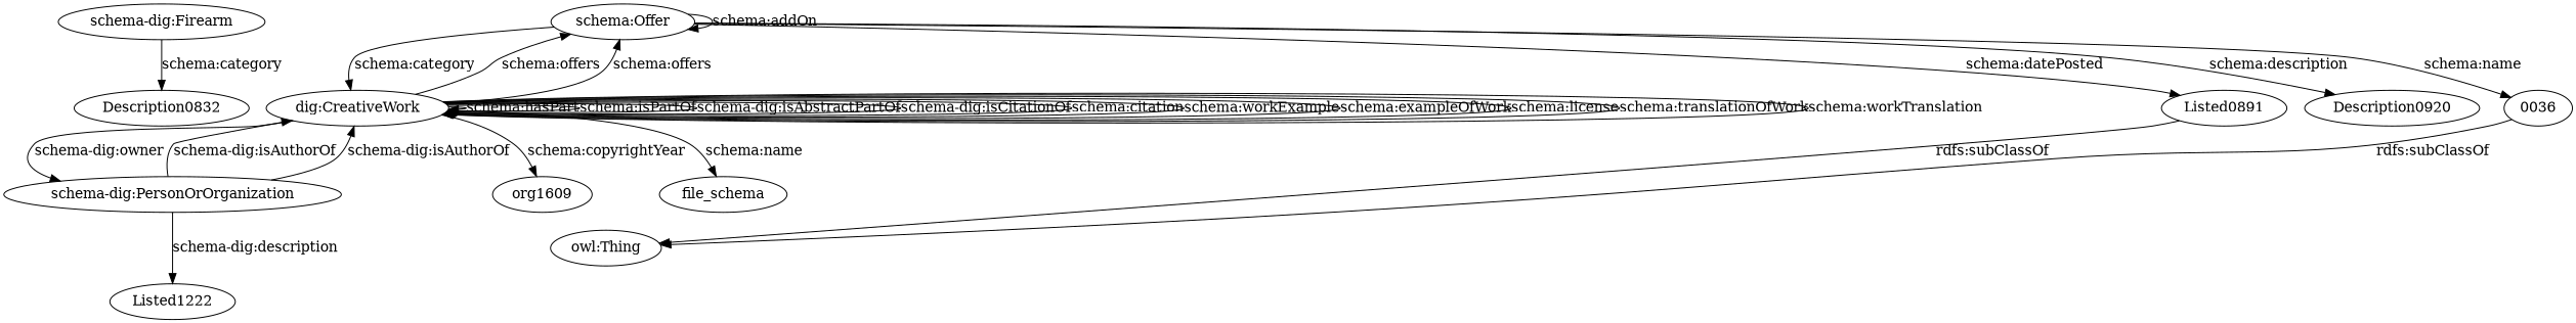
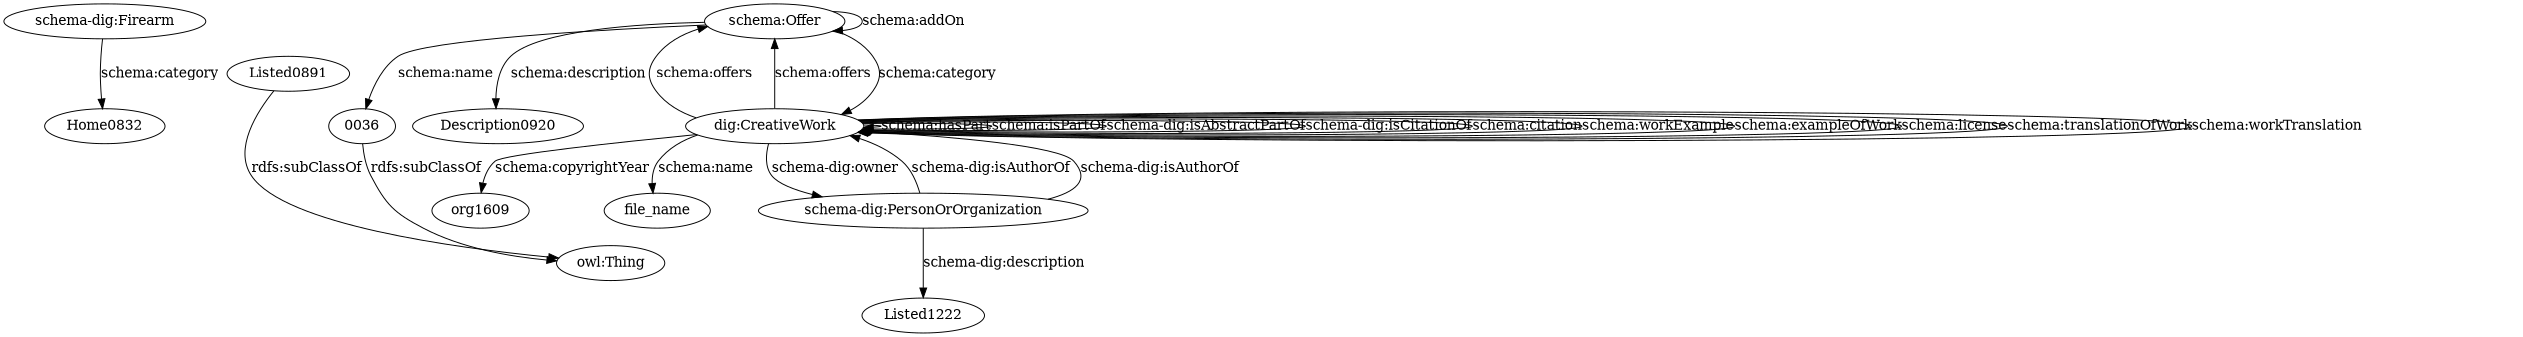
  digraph {
    node [type=attribute_name]
    edge [type=direct_property_uri weight=1]
-   n1 [label=Description0832]
+   n1 [label=Home0832]
    n2 [label="schema-dig:Firearm" type=class_uri]
    n3 [label="owl:Thing" type=special]
    n4 [label=Listed1222]
    n5 [label="schema-dig:PersonOrOrganization" type=class_uri]
    n6 [label="dig:CreativeWork" type=class_uri]
    n7 [label=org1609]
-   n8 [label=file_schema]
+   n8 [label=file_name]
    n9 [label="schema:Offer" type=class_uri]
    n10 [label=Listed0891]
    n11 [label=Description0920]
    n12 [label=0036]
    n2 -> n1 [label="schema:category" type=st_property_uri weight=""]
    n5 -> n4 [label="schema-dig:description" type=st_property_uri weight=""]
    n5 -> n6 [label="schema-dig:isAuthorOf"]
    n5 -> n6 [label="schema-dig:isAuthorOf" type=inherited weight=4]
    n6 -> n5 [label="schema-dig:owner" type=inherited weight=4]
    n6 -> n6 [label="schema:hasPart"]
    n6 -> n6 [label="schema:isPartOf"]
    n6 -> n6 [label="schema-dig:isAbstractPartOf"]
    n6 -> n6 [label="schema-dig:isCitationOf"]
    n6 -> n6 [label="schema:citation"]
    n6 -> n6 [label="schema:workExample"]
    n6 -> n6 [label="schema:exampleOfWork"]
    n6 -> n6 [label="schema:license"]
    n6 -> n6 [label="schema:translationOfWork"]
    n6 -> n6 [label="schema:workTranslation"]
    n6 -> n7 [label="schema:copyrightYear" type=st_property_uri weight=""]
    n6 -> n8 [label="schema:name" type=st_property_uri weight=""]
    n6 -> n9 [label="schema:offers"]
    n6 -> n9 [label="schema:offers" type=inherited weight=4]
    n9 -> n6 [label="schema:category" type=inherited weight=4]
    n9 -> n9 [label="schema:addOn"]
-   n9 -> n10 [label="schema:datePosted" type=st_property_uri weight=""]
    n9 -> n11 [label="schema:description" type=st_property_uri weight=""]
    n9 -> n12 [label="schema:name" type=st_property_uri weight=""]
    n10 -> n3 [label="rdfs:subClassOf" type=inherited weight=0.3333333333333333]
    n12 -> n3 [label="rdfs:subClassOf" type=inherited weight=0.3333333333333333]
  }
